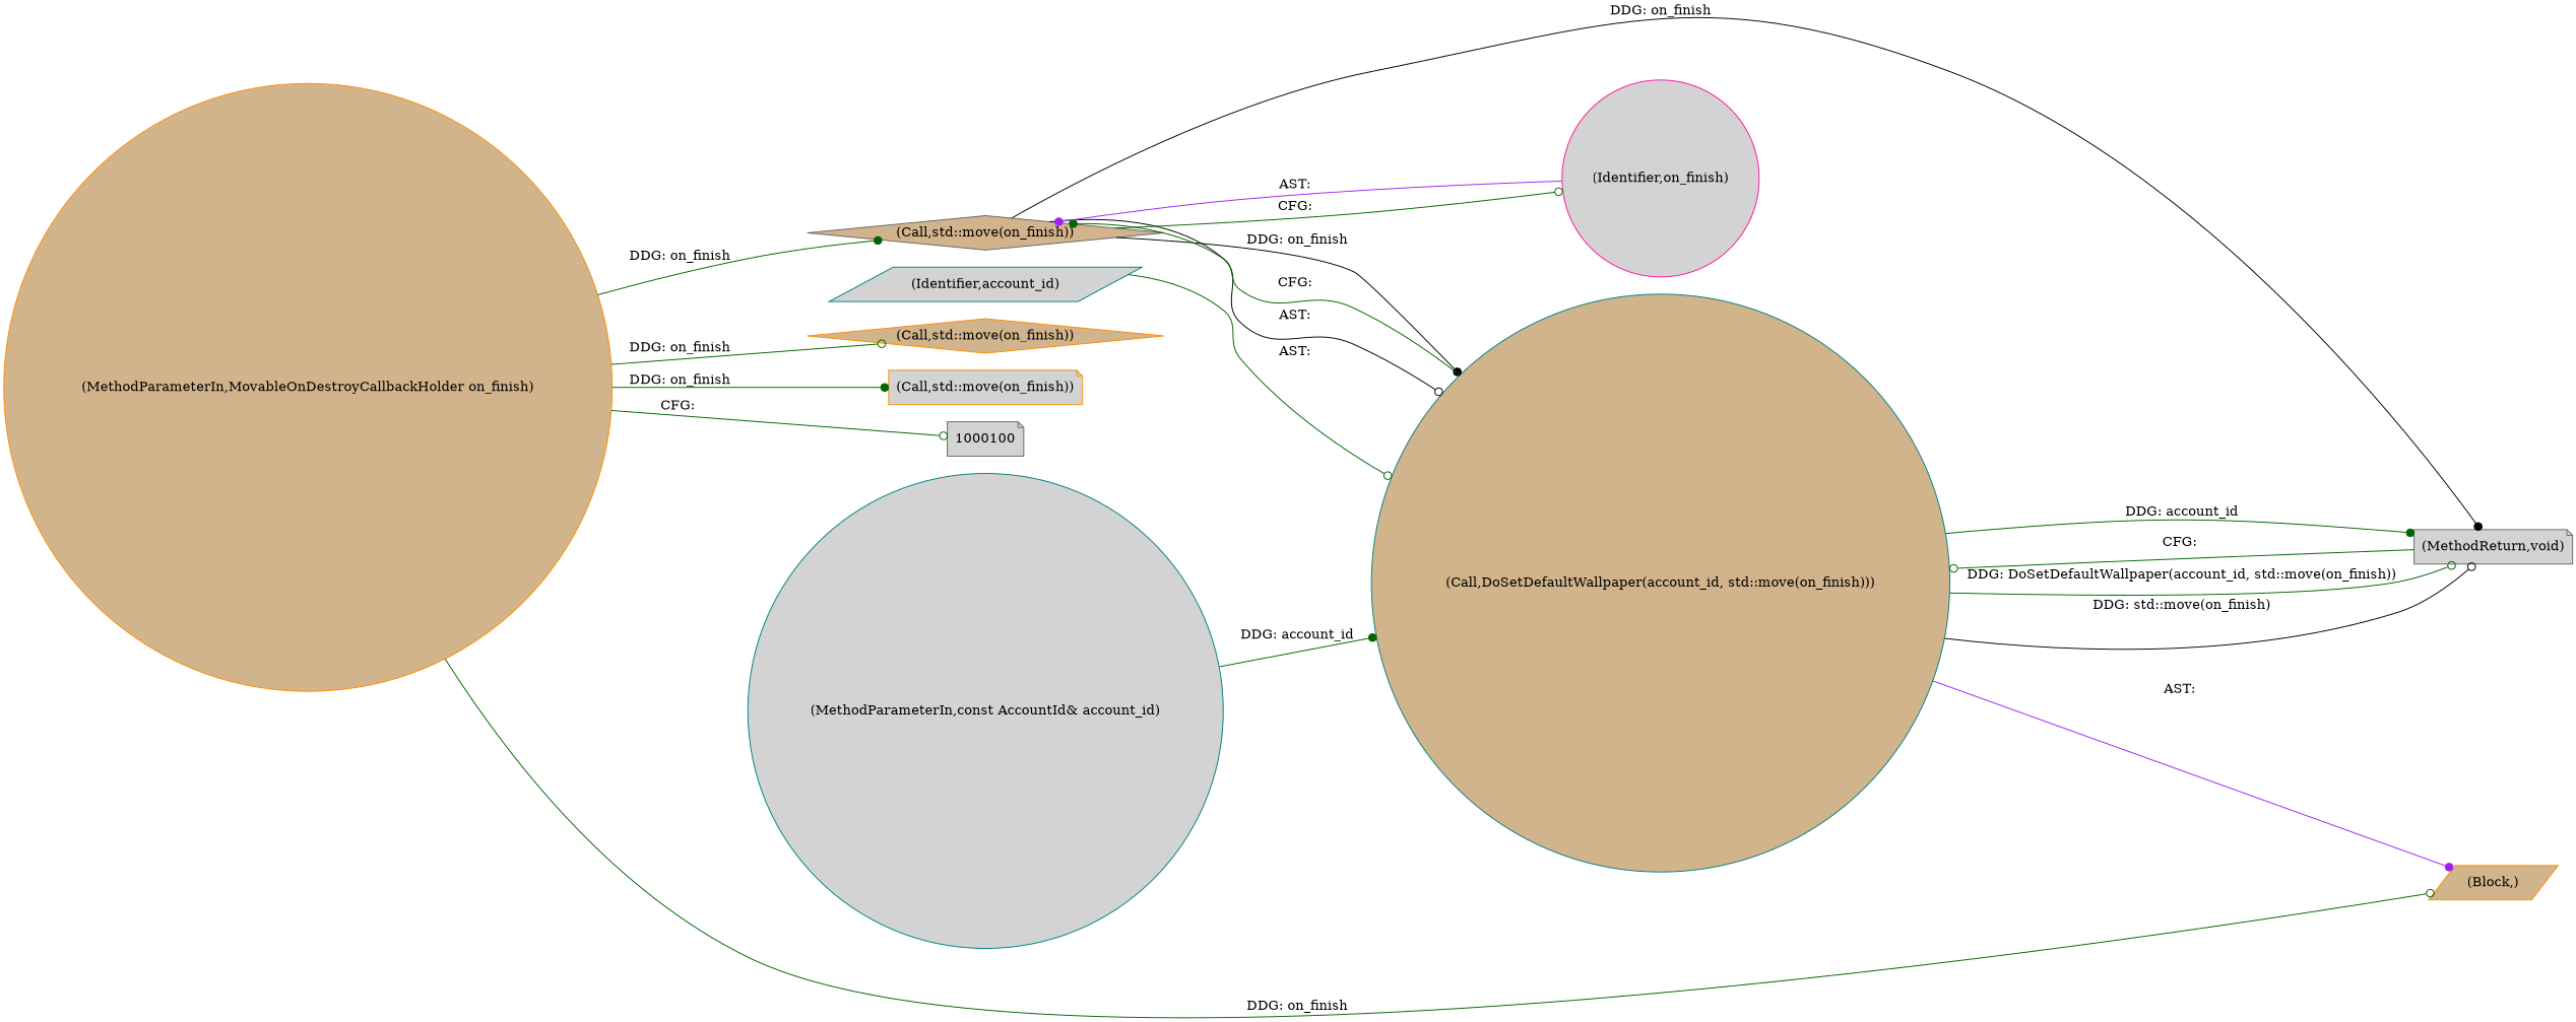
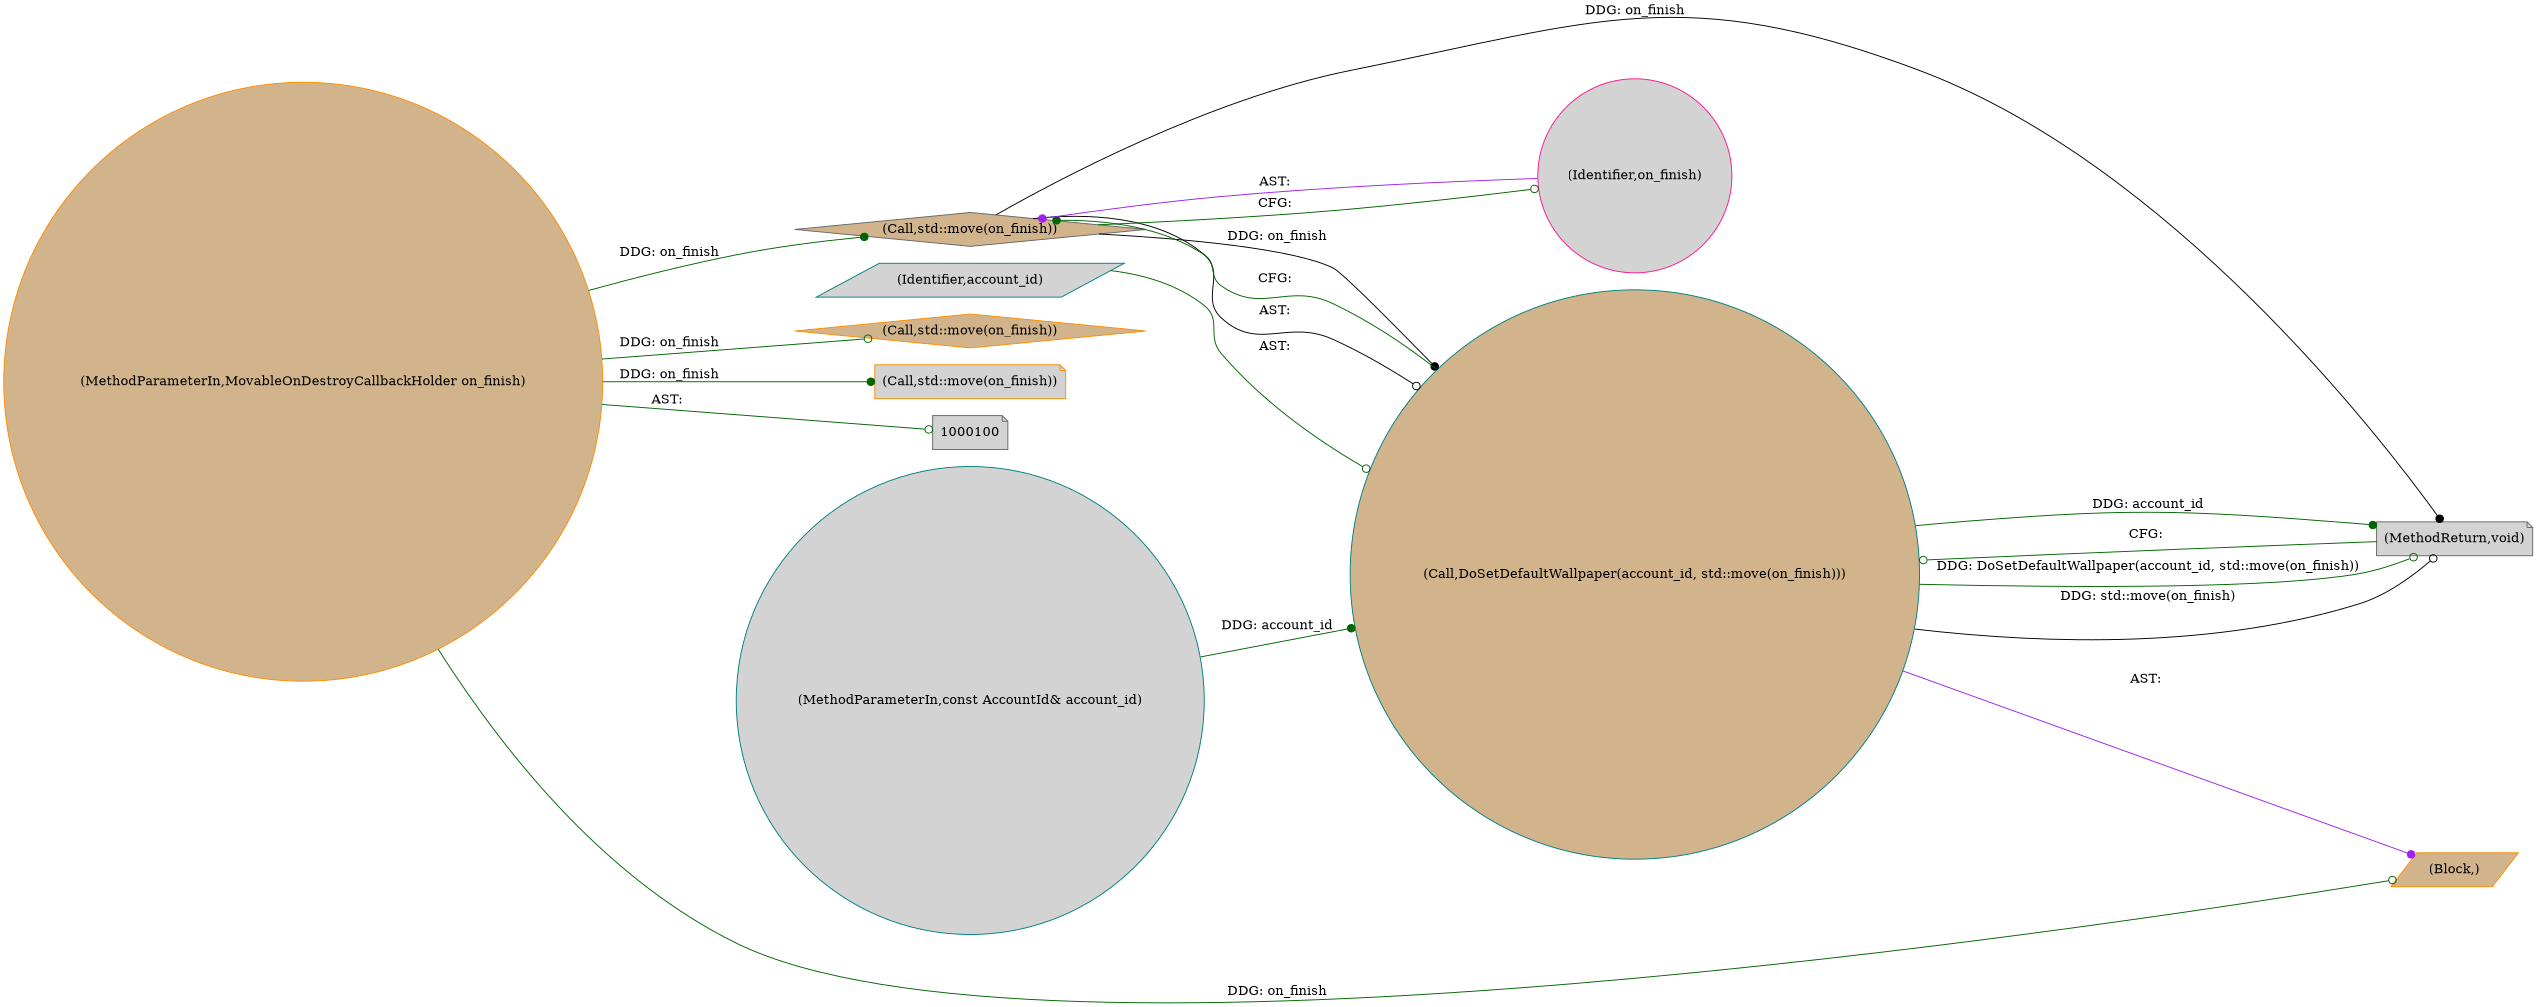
  digraph {
    rankdir=LR
    node [color=darkorange fillcolor=lightgrey shape=circle style=filled]
    edge [arrowhead=odot color=darkgreen]
    n1 [color=gray40 fillcolor=tan label="(Call,std::move(on_finish))" shape=diamond]
    n2 [color=teal fillcolor=tan label="(Call,DoSetDefaultWallpaper(account_id, std::move(on_finish)))"]
    n3 [color=gray40 label="(MethodReturn,void)" shape=note]
    n4 [color=deeppink label="(Identifier,on_finish)"]
    n5 [fillcolor=tan label="(Block,)" shape=parallelogram]
    n6 [fillcolor=tan label="(MethodParameterIn,MovableOnDestroyCallbackHolder on_finish)"]
    n7 [fillcolor=tan label="(Call,std::move(on_finish))" shape=diamond]
    n8 [label="(Call,std::move(on_finish))" shape=note]
    1000100 [color=gray40 shape=note]
    n10 [color=teal label="(Identifier,account_id)" shape=parallelogram]
    n11 [color=teal label="(MethodParameterIn,const AccountId& account_id)"]
    n1 -> n2 [color=black label="AST: "]
    n1 -> n2 [arrowhead=dot color=black label="DDG: on_finish"]
    n1 -> n3 [arrowhead=dot color=black label="DDG: on_finish"]
    n1 -> n4 [label="CFG: "]
    n2 -> n1 [arrowhead=dot label="CFG: "]
    n2 -> n3 [label="DDG: DoSetDefaultWallpaper(account_id, std::move(on_finish))"]
    n2 -> n3 [color=black label="DDG: std::move(on_finish)"]
    n2 -> n3 [arrowhead=dot label="DDG: account_id"]
    n2 -> n5 [arrowhead=dot color=purple label="AST: "]
    n3 -> n2 [label="CFG: "]
    n4 -> n1 [arrowhead=dot color=purple label="AST: "]
    n6 -> n1 [arrowhead=dot label="DDG: on_finish"]
    n6 -> n5 [label="DDG: on_finish"]
    n6 -> n7 [label="DDG: on_finish"]
    n6 -> n8 [arrowhead=dot label="DDG: on_finish"]
-   n6 -> 1000100 [label="CFG: "]
+   n6 -> 1000100 [label="AST: "]
    n10 -> n2 [label="AST: "]
    n11 -> n2 [arrowhead=dot label="DDG: account_id"]
  }
